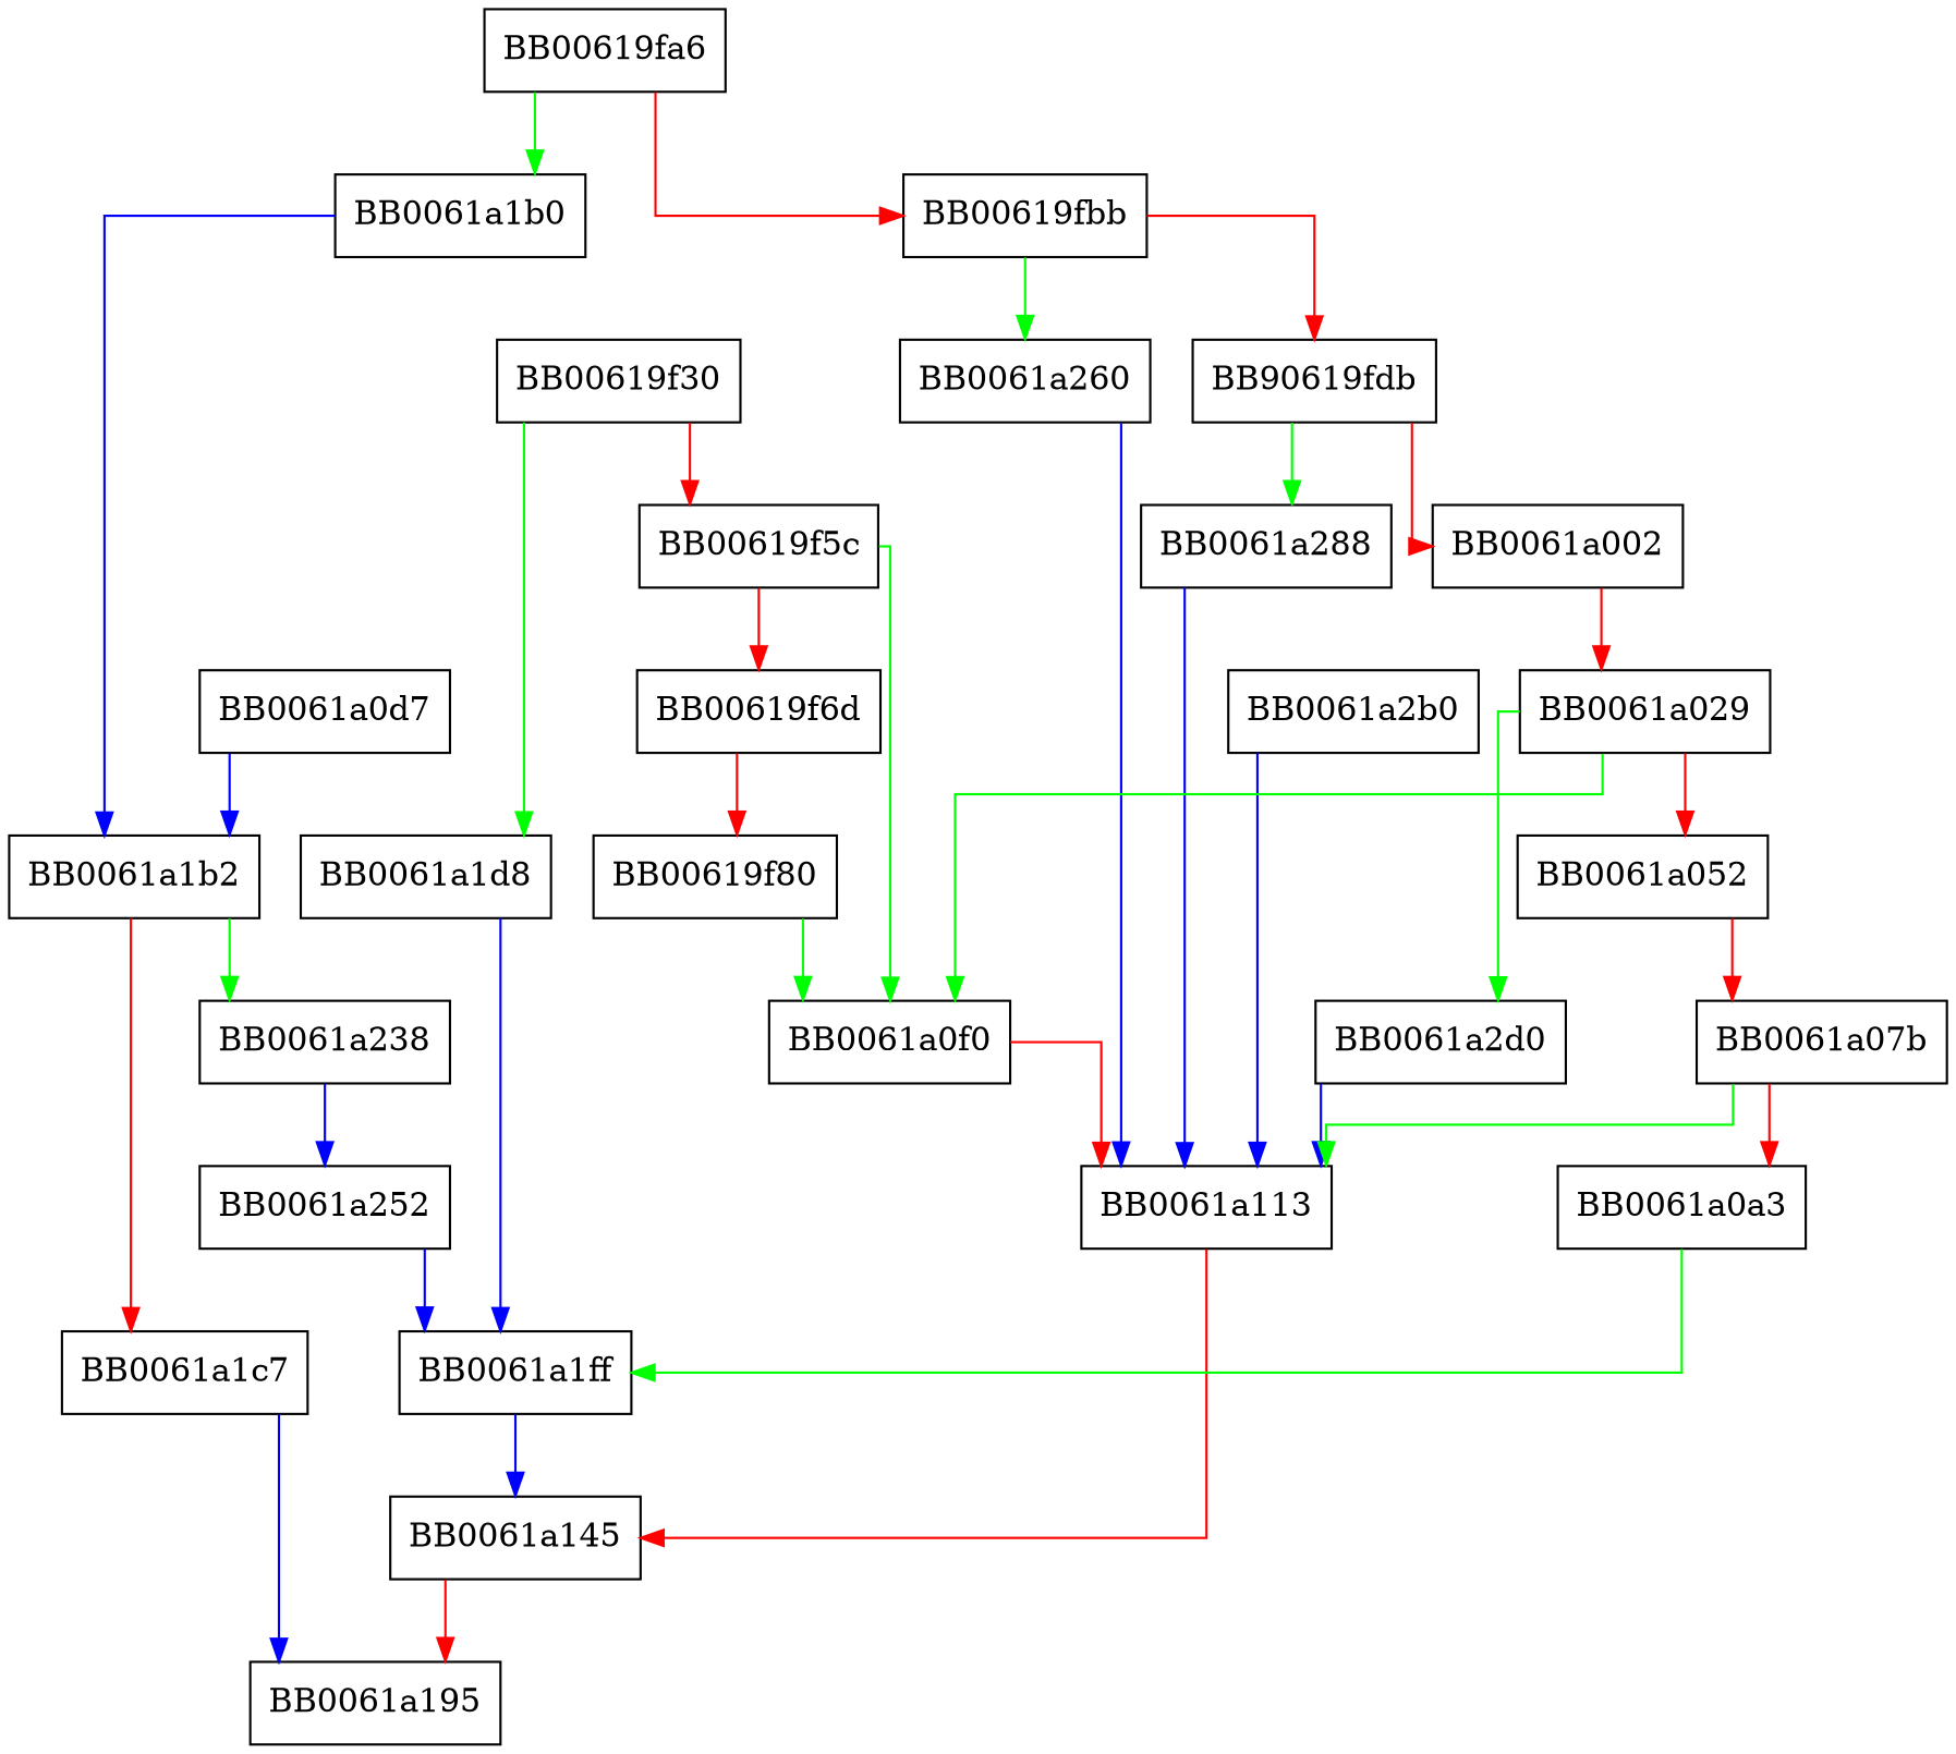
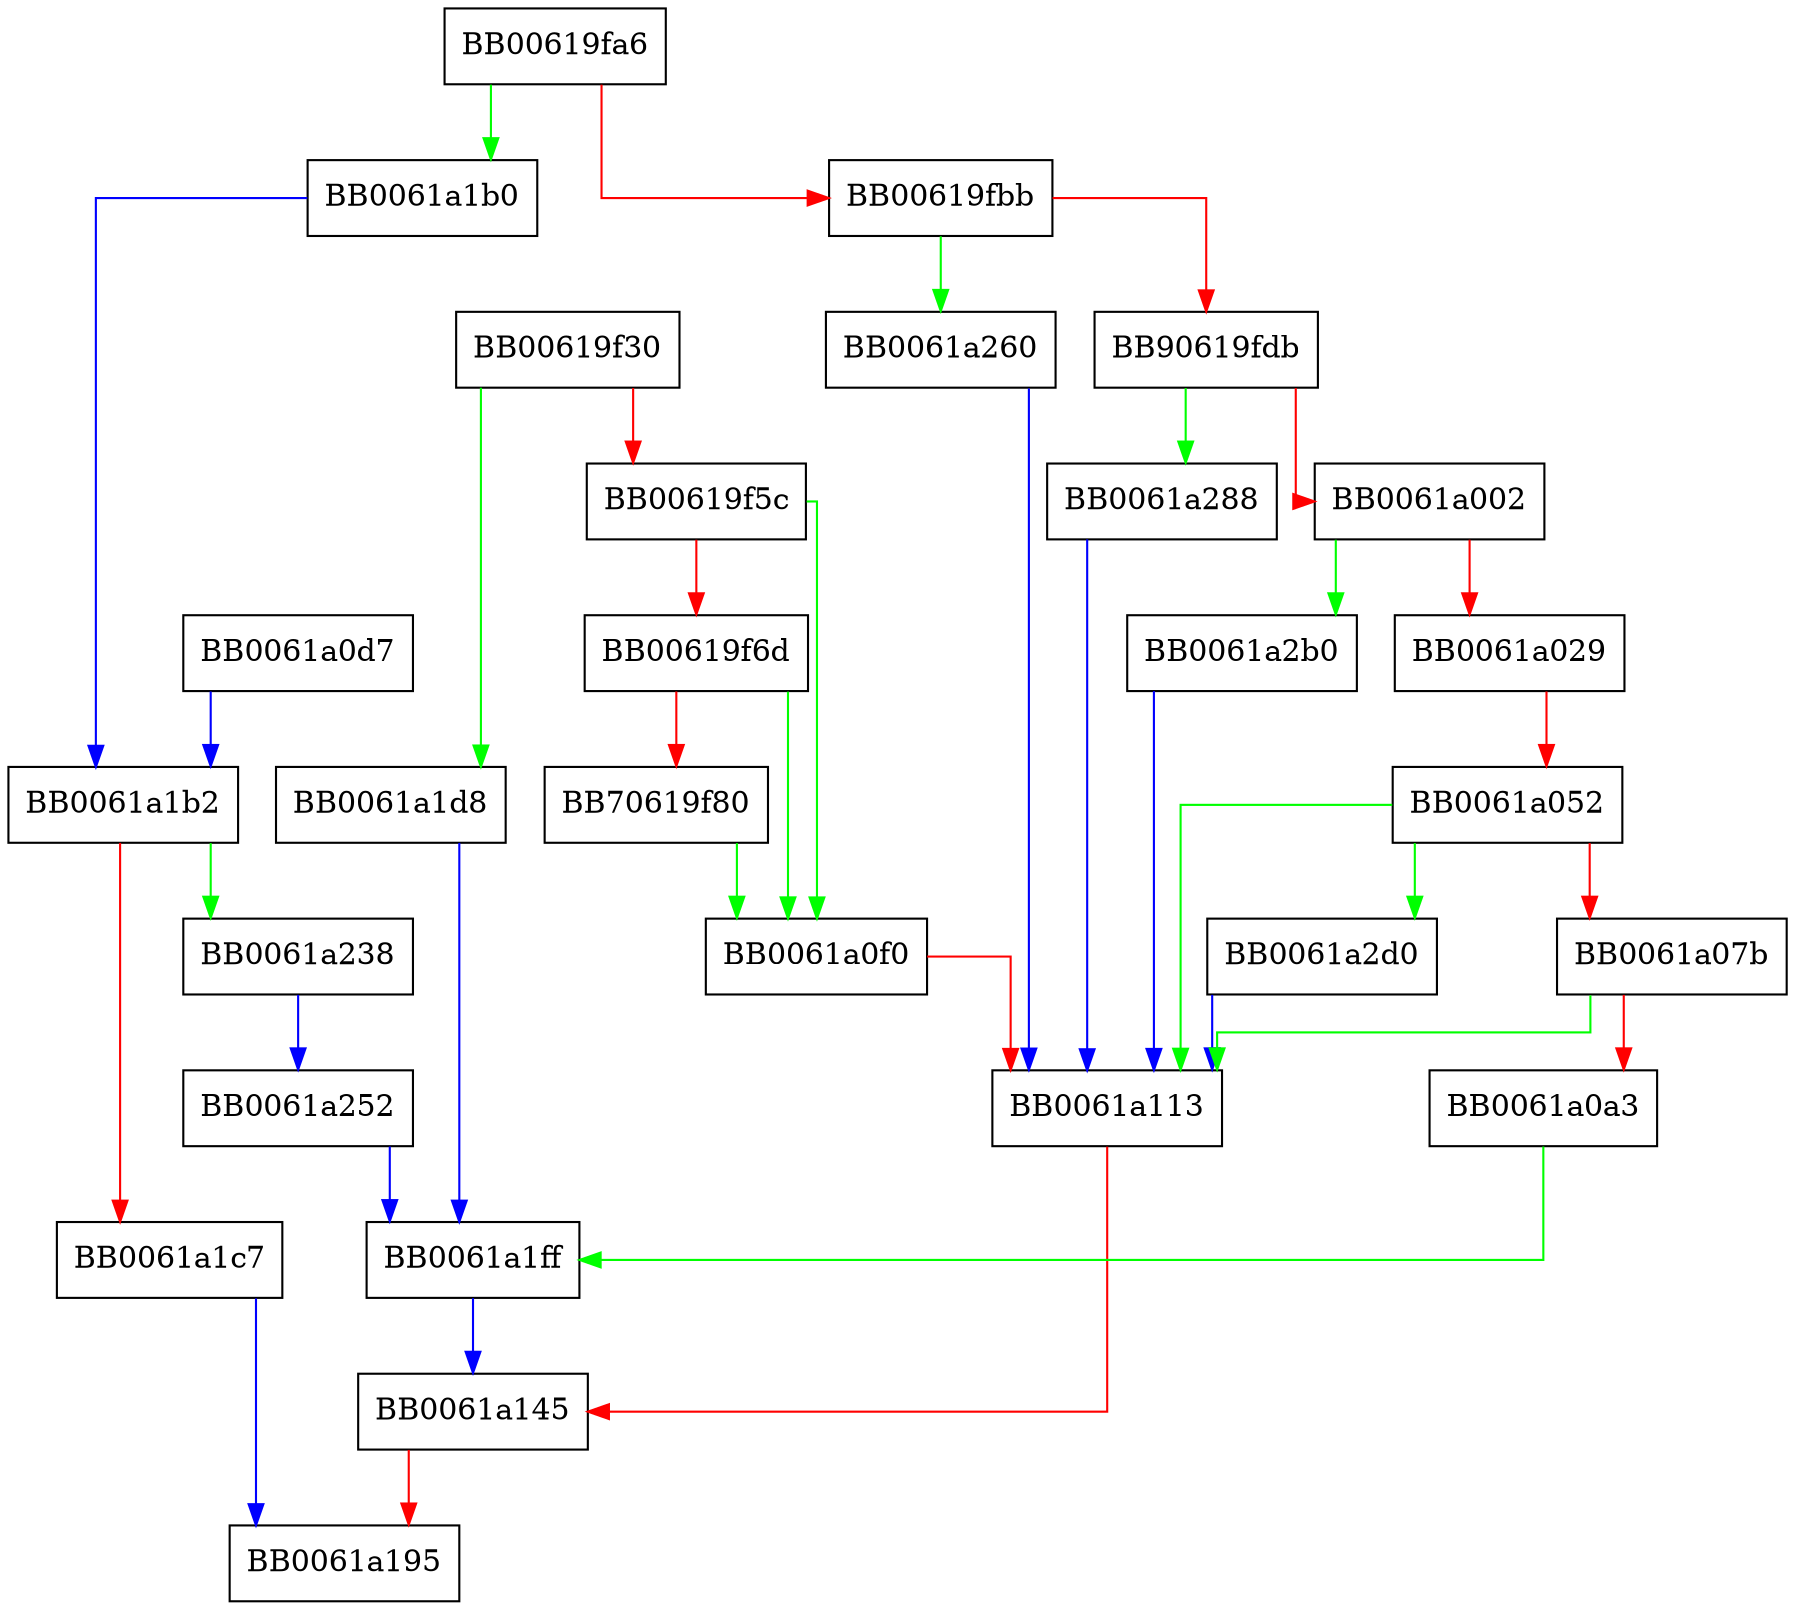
  digraph {
    splines=ortho
    node [shape=box]
    edge [color=red]
    BB00619f30
    BB0061a1d8
    BB00619f5c
    BB0061a1ff
    BB0061a0f0
    BB00619f6d
    BB0061a145
    BB0061a113
-   BB00619f80
+   BB00619f80 [label=BB70619f80]
    BB00619fa6
    BB0061a1b0
    BB00619fbb
    BB0061a1b2
    BB0061a260
    n15 [label=BB90619fdb]
    BB0061a238
    BB0061a1c7
    BB0061a288
    BB0061a002
    BB0061a2b0
    BB0061a029
    BB0061a2d0
    BB0061a052
    BB0061a07b
    BB0061a0a3
    BB0061a195
    BB0061a252
    BB0061a0d7
    BB00619f30 -> BB0061a1d8 [color=green]
    BB00619f30 -> BB00619f5c
    BB0061a1d8 -> BB0061a1ff [color=blue]
    BB00619f5c -> BB0061a0f0 [color=green]
    BB00619f5c -> BB00619f6d
    BB0061a1ff -> BB0061a145 [color=blue]
    BB0061a0f0 -> BB0061a113
-   BB0061a029 -> BB0061a0f0 [color=green]
+   BB00619f6d -> BB0061a0f0 [color=green]
    BB00619f6d -> BB00619f80
    BB0061a145 -> BB0061a195
    BB0061a113 -> BB0061a145
    BB00619f80 -> BB0061a0f0 [color=green]
    BB00619fa6 -> BB0061a1b0 [color=green]
    BB00619fa6 -> BB00619fbb
    BB0061a1b0 -> BB0061a1b2 [color=blue]
    BB00619fbb -> BB0061a260 [color=green]
    BB00619fbb -> n15
    BB0061a1b2 -> BB0061a238 [color=green]
    BB0061a1b2 -> BB0061a1c7
    BB0061a260 -> BB0061a113 [color=blue]
    n15 -> BB0061a288 [color=green]
    n15 -> BB0061a002
    BB0061a238 -> BB0061a252 [color=blue]
    BB0061a1c7 -> BB0061a195 [color=blue]
    BB0061a288 -> BB0061a113 [color=blue]
+   BB0061a002 -> BB0061a2b0 [color=green]
    BB0061a002 -> BB0061a029
    BB0061a2b0 -> BB0061a113 [color=blue]
-   BB0061a029 -> BB0061a2d0 [color=green]
+   BB0061a052 -> BB0061a2d0 [color=green]
    BB0061a029 -> BB0061a052
    BB0061a2d0 -> BB0061a113 [color=blue]
+   BB0061a052 -> BB0061a113 [color=green]
    BB0061a052 -> BB0061a07b
    BB0061a07b -> BB0061a113 [color=green]
    BB0061a07b -> BB0061a0a3
    BB0061a0a3 -> BB0061a1ff [color=green]
    BB0061a252 -> BB0061a1ff [color=blue]
    BB0061a0d7 -> BB0061a1b2 [color=blue]
  }
